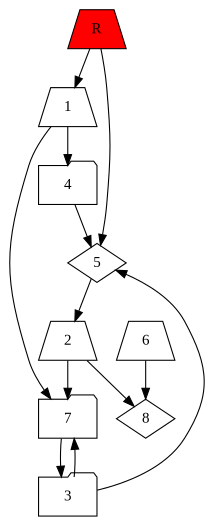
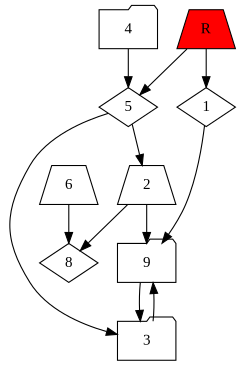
  digraph {
    fontname="Liberation Serif"
    node [fontname="Liberation Serif" shape=diamond]
    edge [fontname="Liberation Serif"]
-   1 [shape=trapezium]
+   1
    4 [shape=folder]
-   7 [shape=folder]
+   7 [shape=folder label=9]
    5
    3 [shape=folder]
    2 [shape=trapezium]
    8
    6 [shape=trapezium]
    R [fillcolor="#ff0000" shape=trapezium style=filled]
-   1 -> 4
    1 -> 7
    4 -> 5
    7 -> 3
-   3 -> 5
+   5 -> 3
    5 -> 2
    3 -> 7
    2 -> 7
    2 -> 8
    6 -> 8
    R -> 1
    R -> 5
  }
